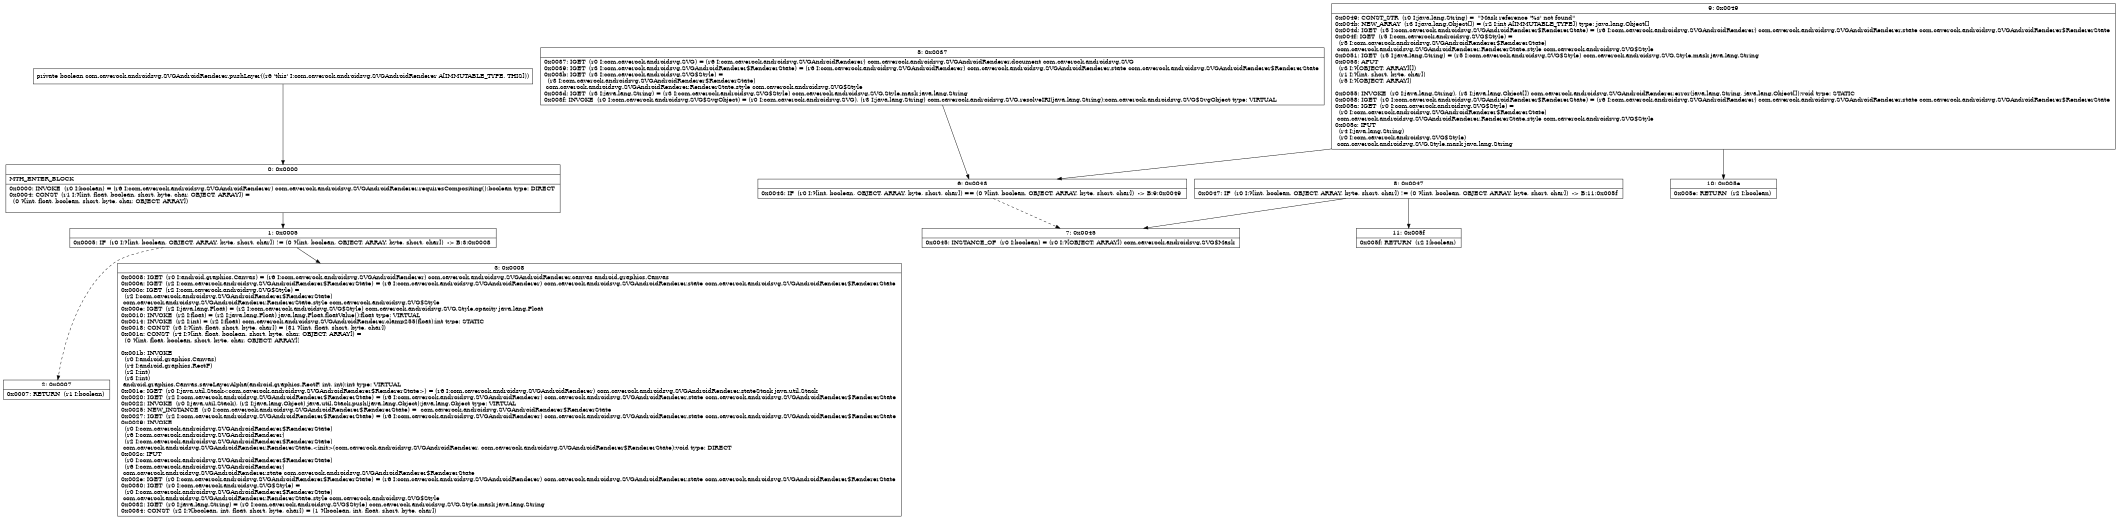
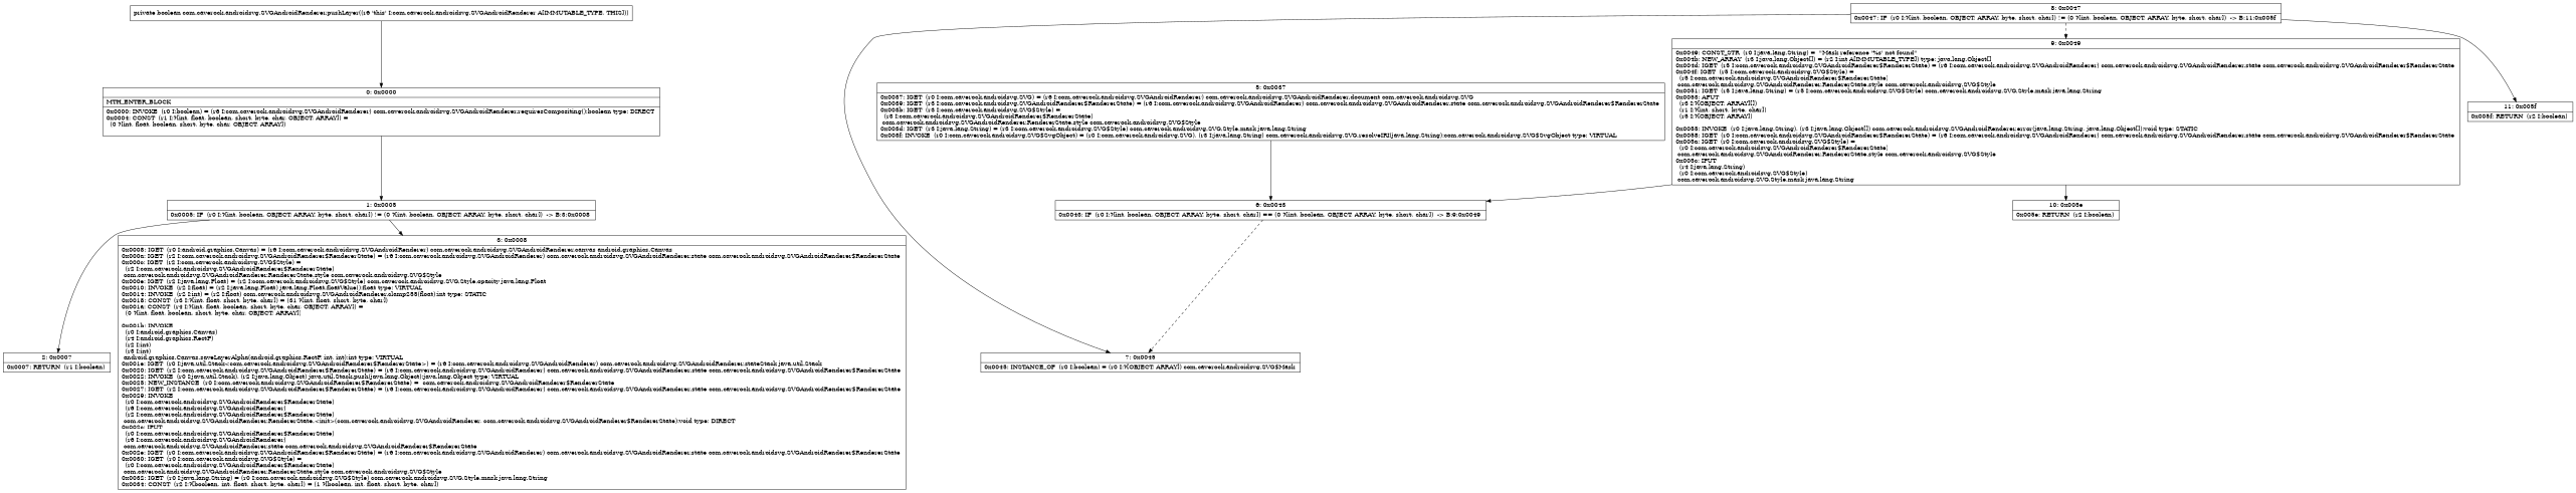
  digraph {
    node [shape=record]
    n1 [label="{0\:\ 0x0000|MTH_ENTER_BLOCK\l|0x0000: INVOKE  (r0 I:boolean) = (r6 I:com.caverock.androidsvg.SVGAndroidRenderer) com.caverock.androidsvg.SVGAndroidRenderer.requiresCompositing():boolean type: DIRECT \l0x0004: CONST  (r1 I:?[int, float, boolean, short, byte, char, OBJECT, ARRAY]) = \l  (0 ?[int, float, boolean, short, byte, char, OBJECT, ARRAY])\l \l}"]
    n2 [label="{1\:\ 0x0005|0x0005: IF  (r0 I:?[int, boolean, OBJECT, ARRAY, byte, short, char]) != (0 ?[int, boolean, OBJECT, ARRAY, byte, short, char])  \-\> B:3:0x0008 \l}"]
    n3 [label="{2\:\ 0x0007|0x0007: RETURN  (r1 I:boolean) \l}"]
    n4 [label="{3\:\ 0x0008|0x0008: IGET  (r0 I:android.graphics.Canvas) = (r6 I:com.caverock.androidsvg.SVGAndroidRenderer) com.caverock.androidsvg.SVGAndroidRenderer.canvas android.graphics.Canvas \l0x000a: IGET  (r2 I:com.caverock.androidsvg.SVGAndroidRenderer$RendererState) = (r6 I:com.caverock.androidsvg.SVGAndroidRenderer) com.caverock.androidsvg.SVGAndroidRenderer.state com.caverock.androidsvg.SVGAndroidRenderer$RendererState \l0x000c: IGET  (r2 I:com.caverock.androidsvg.SVG$Style) = \l  (r2 I:com.caverock.androidsvg.SVGAndroidRenderer$RendererState)\l com.caverock.androidsvg.SVGAndroidRenderer.RendererState.style com.caverock.androidsvg.SVG$Style \l0x000e: IGET  (r2 I:java.lang.Float) = (r2 I:com.caverock.androidsvg.SVG$Style) com.caverock.androidsvg.SVG.Style.opacity java.lang.Float \l0x0010: INVOKE  (r2 I:float) = (r2 I:java.lang.Float) java.lang.Float.floatValue():float type: VIRTUAL \l0x0014: INVOKE  (r2 I:int) = (r2 I:float) com.caverock.androidsvg.SVGAndroidRenderer.clamp255(float):int type: STATIC \l0x0018: CONST  (r3 I:?[int, float, short, byte, char]) = (31 ?[int, float, short, byte, char]) \l0x001a: CONST  (r4 I:?[int, float, boolean, short, byte, char, OBJECT, ARRAY]) = \l  (0 ?[int, float, boolean, short, byte, char, OBJECT, ARRAY])\l \l0x001b: INVOKE  \l  (r0 I:android.graphics.Canvas)\l  (r4 I:android.graphics.RectF)\l  (r2 I:int)\l  (r3 I:int)\l android.graphics.Canvas.saveLayerAlpha(android.graphics.RectF, int, int):int type: VIRTUAL \l0x001e: IGET  (r0 I:java.util.Stack\<com.caverock.androidsvg.SVGAndroidRenderer$RendererState\>) = (r6 I:com.caverock.androidsvg.SVGAndroidRenderer) com.caverock.androidsvg.SVGAndroidRenderer.stateStack java.util.Stack \l0x0020: IGET  (r2 I:com.caverock.androidsvg.SVGAndroidRenderer$RendererState) = (r6 I:com.caverock.androidsvg.SVGAndroidRenderer) com.caverock.androidsvg.SVGAndroidRenderer.state com.caverock.androidsvg.SVGAndroidRenderer$RendererState \l0x0022: INVOKE  (r0 I:java.util.Stack), (r2 I:java.lang.Object) java.util.Stack.push(java.lang.Object):java.lang.Object type: VIRTUAL \l0x0025: NEW_INSTANCE  (r0 I:com.caverock.androidsvg.SVGAndroidRenderer$RendererState) =  com.caverock.androidsvg.SVGAndroidRenderer$RendererState \l0x0027: IGET  (r2 I:com.caverock.androidsvg.SVGAndroidRenderer$RendererState) = (r6 I:com.caverock.androidsvg.SVGAndroidRenderer) com.caverock.androidsvg.SVGAndroidRenderer.state com.caverock.androidsvg.SVGAndroidRenderer$RendererState \l0x0029: INVOKE  \l  (r0 I:com.caverock.androidsvg.SVGAndroidRenderer$RendererState)\l  (r6 I:com.caverock.androidsvg.SVGAndroidRenderer)\l  (r2 I:com.caverock.androidsvg.SVGAndroidRenderer$RendererState)\l com.caverock.androidsvg.SVGAndroidRenderer.RendererState.\<init\>(com.caverock.androidsvg.SVGAndroidRenderer, com.caverock.androidsvg.SVGAndroidRenderer$RendererState):void type: DIRECT \l0x002c: IPUT  \l  (r0 I:com.caverock.androidsvg.SVGAndroidRenderer$RendererState)\l  (r6 I:com.caverock.androidsvg.SVGAndroidRenderer)\l com.caverock.androidsvg.SVGAndroidRenderer.state com.caverock.androidsvg.SVGAndroidRenderer$RendererState \l0x002e: IGET  (r0 I:com.caverock.androidsvg.SVGAndroidRenderer$RendererState) = (r6 I:com.caverock.androidsvg.SVGAndroidRenderer) com.caverock.androidsvg.SVGAndroidRenderer.state com.caverock.androidsvg.SVGAndroidRenderer$RendererState \l0x0030: IGET  (r0 I:com.caverock.androidsvg.SVG$Style) = \l  (r0 I:com.caverock.androidsvg.SVGAndroidRenderer$RendererState)\l com.caverock.androidsvg.SVGAndroidRenderer.RendererState.style com.caverock.androidsvg.SVG$Style \l0x0032: IGET  (r0 I:java.lang.String) = (r0 I:com.caverock.androidsvg.SVG$Style) com.caverock.androidsvg.SVG.Style.mask java.lang.String \l0x0034: CONST  (r2 I:?[boolean, int, float, short, byte, char]) = (1 ?[boolean, int, float, short, byte, char]) \l}"]
    n5 [label="{5\:\ 0x0037|0x0037: IGET  (r0 I:com.caverock.androidsvg.SVG) = (r6 I:com.caverock.androidsvg.SVGAndroidRenderer) com.caverock.androidsvg.SVGAndroidRenderer.document com.caverock.androidsvg.SVG \l0x0039: IGET  (r3 I:com.caverock.androidsvg.SVGAndroidRenderer$RendererState) = (r6 I:com.caverock.androidsvg.SVGAndroidRenderer) com.caverock.androidsvg.SVGAndroidRenderer.state com.caverock.androidsvg.SVGAndroidRenderer$RendererState \l0x003b: IGET  (r3 I:com.caverock.androidsvg.SVG$Style) = \l  (r3 I:com.caverock.androidsvg.SVGAndroidRenderer$RendererState)\l com.caverock.androidsvg.SVGAndroidRenderer.RendererState.style com.caverock.androidsvg.SVG$Style \l0x003d: IGET  (r3 I:java.lang.String) = (r3 I:com.caverock.androidsvg.SVG$Style) com.caverock.androidsvg.SVG.Style.mask java.lang.String \l0x003f: INVOKE  (r0 I:com.caverock.androidsvg.SVG$SvgObject) = (r0 I:com.caverock.androidsvg.SVG), (r3 I:java.lang.String) com.caverock.androidsvg.SVG.resolveIRI(java.lang.String):com.caverock.androidsvg.SVG$SvgObject type: VIRTUAL \l}"]
    n6 [label="{6\:\ 0x0043|0x0043: IF  (r0 I:?[int, boolean, OBJECT, ARRAY, byte, short, char]) == (0 ?[int, boolean, OBJECT, ARRAY, byte, short, char])  \-\> B:9:0x0049 \l}"]
    n7 [label="{11\:\ 0x005f|0x005f: RETURN  (r2 I:boolean) \l}"]
    n8 [label="{7\:\ 0x0045|0x0045: INSTANCE_OF  (r0 I:boolean) = (r0 I:?[OBJECT, ARRAY]) com.caverock.androidsvg.SVG$Mask \l}"]
    n9 [label="{9\:\ 0x0049|0x0049: CONST_STR  (r0 I:java.lang.String) =  \"Mask reference '%s' not found\" \l0x004b: NEW_ARRAY  (r3 I:java.lang.Object[]) = (r2 I:int A[IMMUTABLE_TYPE]) type: java.lang.Object[] \l0x004d: IGET  (r5 I:com.caverock.androidsvg.SVGAndroidRenderer$RendererState) = (r6 I:com.caverock.androidsvg.SVGAndroidRenderer) com.caverock.androidsvg.SVGAndroidRenderer.state com.caverock.androidsvg.SVGAndroidRenderer$RendererState \l0x004f: IGET  (r5 I:com.caverock.androidsvg.SVG$Style) = \l  (r5 I:com.caverock.androidsvg.SVGAndroidRenderer$RendererState)\l com.caverock.androidsvg.SVGAndroidRenderer.RendererState.style com.caverock.androidsvg.SVG$Style \l0x0051: IGET  (r5 I:java.lang.String) = (r5 I:com.caverock.androidsvg.SVG$Style) com.caverock.androidsvg.SVG.Style.mask java.lang.String \l0x0053: APUT  \l  (r3 I:?[OBJECT, ARRAY][])\l  (r1 I:?[int, short, byte, char])\l  (r5 I:?[OBJECT, ARRAY])\l \l0x0055: INVOKE  (r0 I:java.lang.String), (r3 I:java.lang.Object[]) com.caverock.androidsvg.SVGAndroidRenderer.error(java.lang.String, java.lang.Object[]):void type: STATIC \l0x0058: IGET  (r0 I:com.caverock.androidsvg.SVGAndroidRenderer$RendererState) = (r6 I:com.caverock.androidsvg.SVGAndroidRenderer) com.caverock.androidsvg.SVGAndroidRenderer.state com.caverock.androidsvg.SVGAndroidRenderer$RendererState \l0x005a: IGET  (r0 I:com.caverock.androidsvg.SVG$Style) = \l  (r0 I:com.caverock.androidsvg.SVGAndroidRenderer$RendererState)\l com.caverock.androidsvg.SVGAndroidRenderer.RendererState.style com.caverock.androidsvg.SVG$Style \l0x005c: IPUT  \l  (r4 I:java.lang.String)\l  (r0 I:com.caverock.androidsvg.SVG$Style)\l com.caverock.androidsvg.SVG.Style.mask java.lang.String \l}"]
    n10 [label="{10\:\ 0x005e|0x005e: RETURN  (r2 I:boolean) \l}"]
    n11 [label="{8\:\ 0x0047|0x0047: IF  (r0 I:?[int, boolean, OBJECT, ARRAY, byte, short, char]) != (0 ?[int, boolean, OBJECT, ARRAY, byte, short, char])  \-\> B:11:0x005f \l}"]
    n12 [label="{private boolean com.caverock.androidsvg.SVGAndroidRenderer.pushLayer((r6 'this' I:com.caverock.androidsvg.SVGAndroidRenderer A[IMMUTABLE_TYPE, THIS])) }"]
    n1 -> n2
-   n2 -> n3 [style=dashed]
+   n2 -> n3 [style=solid]
    n2 -> n4
    n5 -> n6
    n6 -> n8 [style=dashed]
    n9 -> n6
    n9 -> n10
    n11 -> n7
    n11 -> n8
+   n11 -> n9 [style=dashed]
    n12 -> n1
  }
